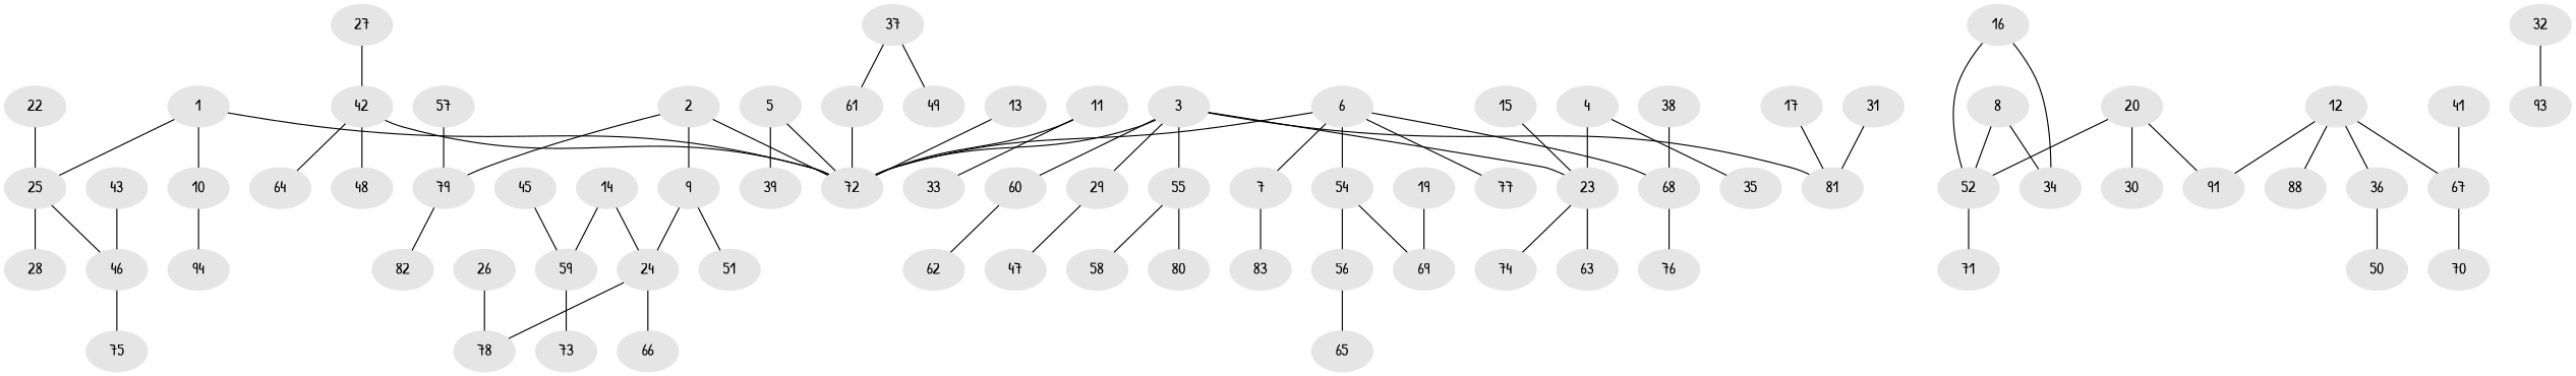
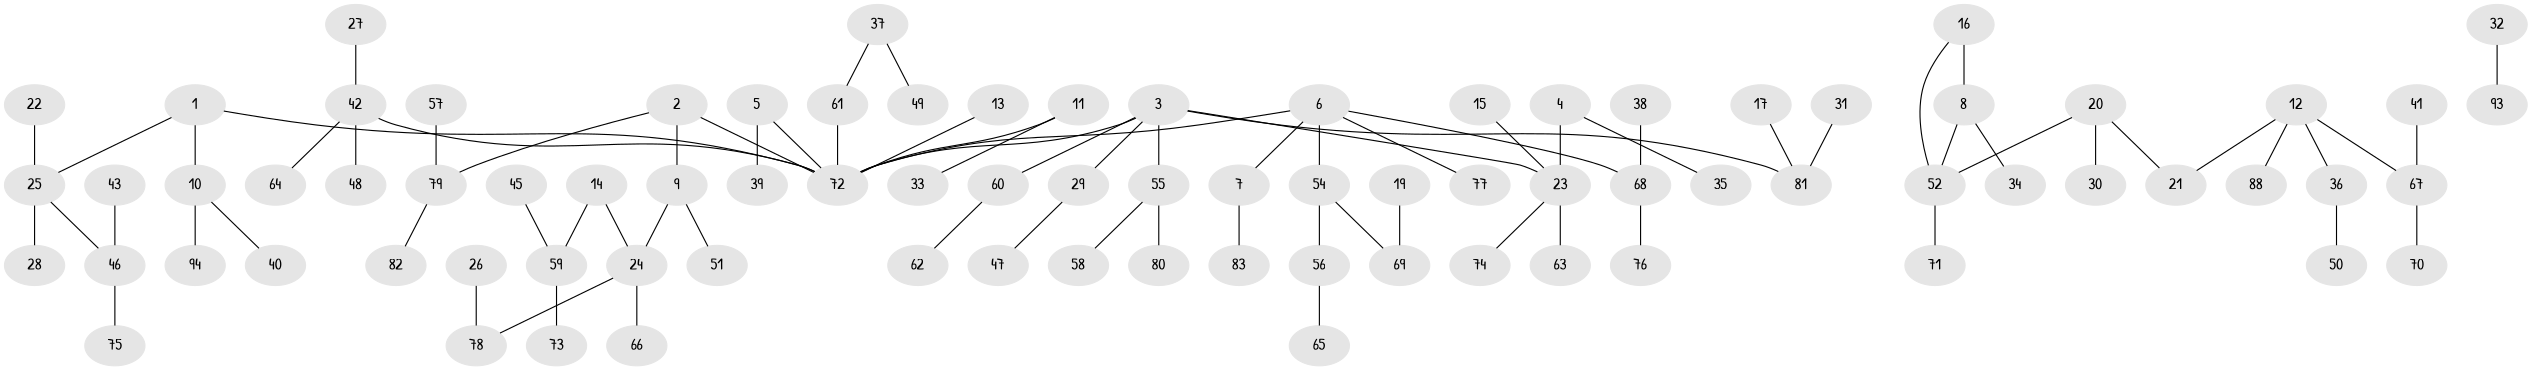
  graph {
    fontname="Patrick Hand"
    node [color=gray90 fontname="Patrick Hand" style=filled]
    edge [fontname="Patrick Hand" weight=1.0]
    1
    10
    25
    72
+   40
    n6 [label=94]
    28
    46
    52
    71
    2
    9
    79
    24
    51
    82
    3
    23
    29
    55
    60
    81
    63
    74
    47
    58
    80
    62
    4
    35
    5
    39
    6
    7
    54
    68
    77
    83
    69
    56
    76
    8
    34
    66
    78
    11
    33
    12
-   21 [label=91]
+   21
    36
    67
    n52 [label=88]
    50
    70
    13
    14
    59
    73
    15
    16
    17
    n62 [label=93]
    32
    19
    20
    30
    22
    75
    26
    27
    42
    48
    64
    31
    37
    49
    61
    38
    41
    43
    45
    65
    57
    1 -- 10
    1 -- 25
    1 -- 72
+   10 -- 40
    10 -- n6
    25 -- 28
    25 -- 46
    46 -- 75
    52 -- 71
    2 -- 72
    2 -- 9
    2 -- 79
    9 -- 24
    9 -- 51
    79 -- 82
    24 -- 66
    24 -- 78
    3 -- 72
    3 -- 23
    3 -- 29
    3 -- 55
    3 -- 60
    3 -- 81
    23 -- 63
    23 -- 74
    29 -- 47
    55 -- 58
    55 -- 80
    60 -- 62
    4 -- 23
    4 -- 35
    5 -- 72
    5 -- 39
    6 -- 72
    6 -- 7
    6 -- 54
    6 -- 68
    6 -- 77
    7 -- 83
    54 -- 69
    54 -- 56
    68 -- 76
    56 -- 65
    8 -- 52
    8 -- 34
    11 -- 72
    11 -- 33
    12 -- 21
    12 -- 36
    12 -- 67
    12 -- n52
    36 -- 50
    67 -- 70
    13 -- 72
    14 -- 24
    14 -- 59
    59 -- 73
    15 -- 23
    16 -- 52
-   16 -- 34
+   16 -- 8
    17 -- 81
    32 -- n62
    19 -- 69
    20 -- 52
    20 -- 21
    20 -- 30
    22 -- 25
    26 -- 78
    27 -- 42
    42 -- 72
    42 -- 48
    42 -- 64
    31 -- 81
    37 -- 49
    37 -- 61
    61 -- 72
    38 -- 68
    41 -- 67
    43 -- 46
    45 -- 59
    57 -- 79
  }
